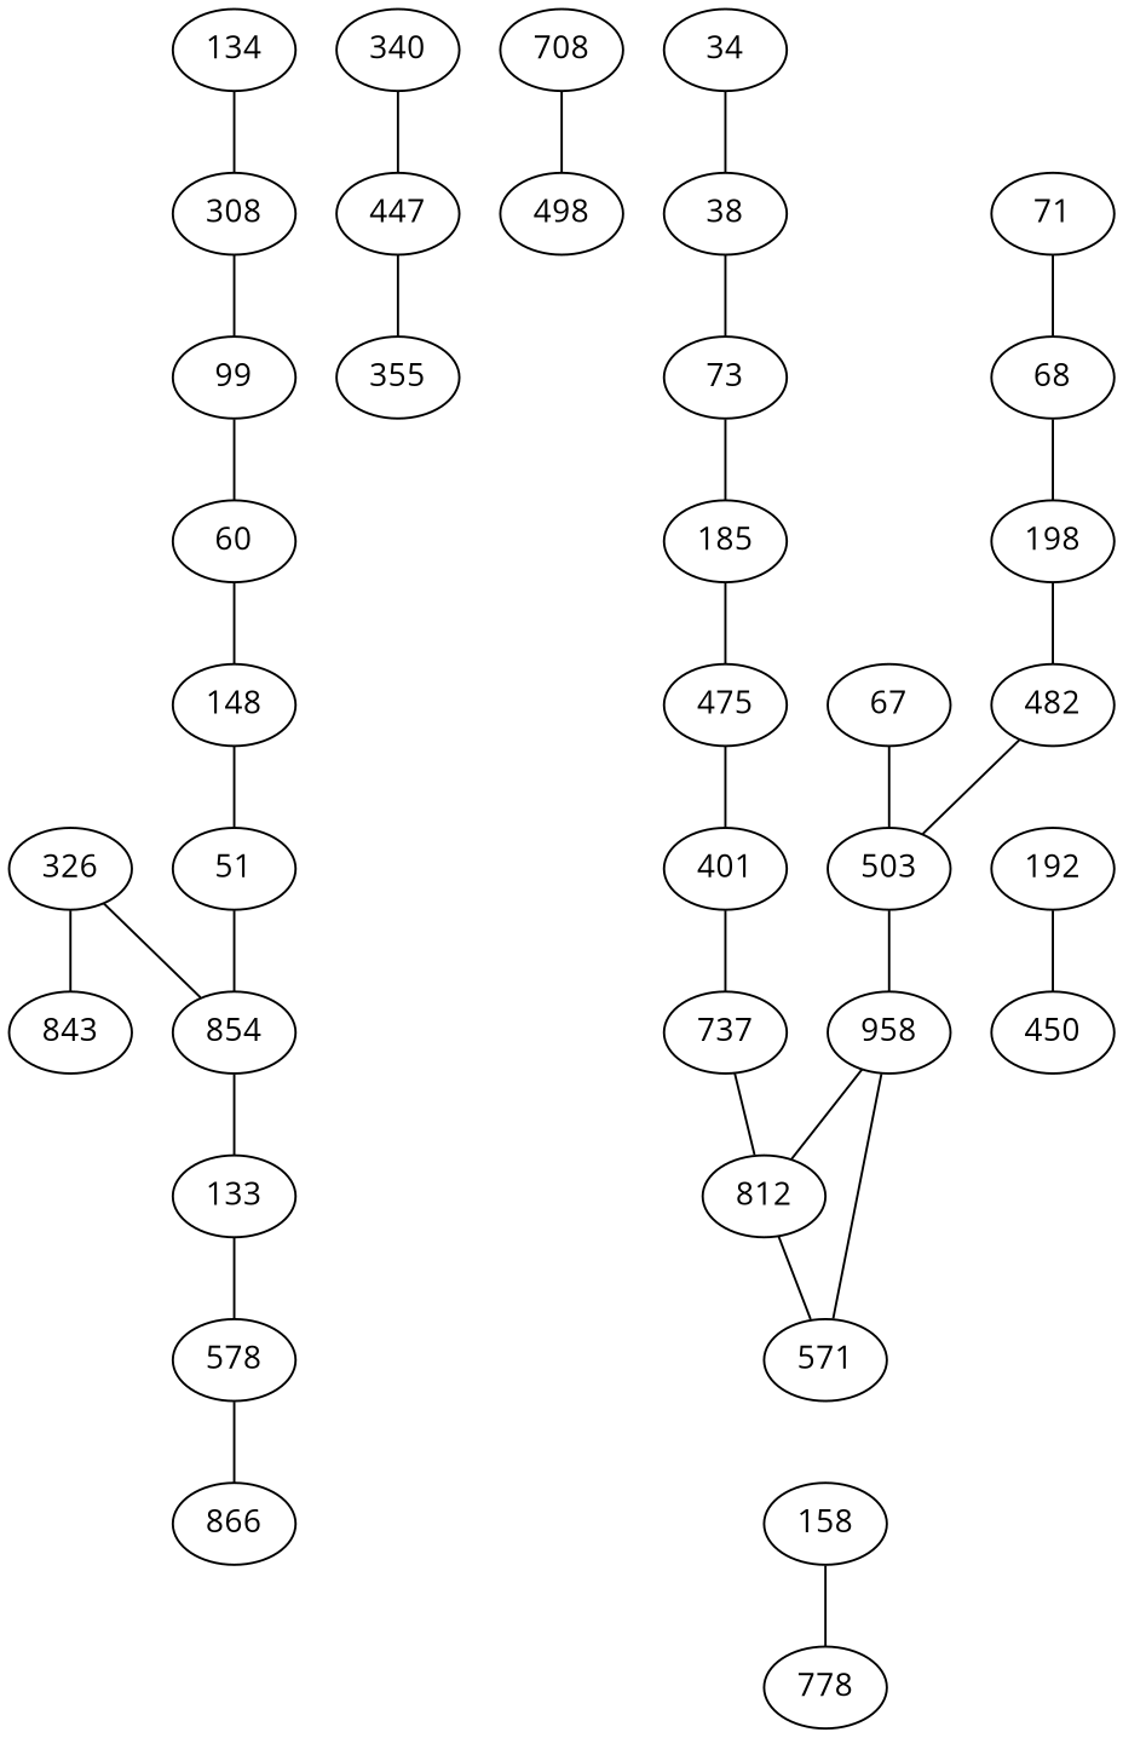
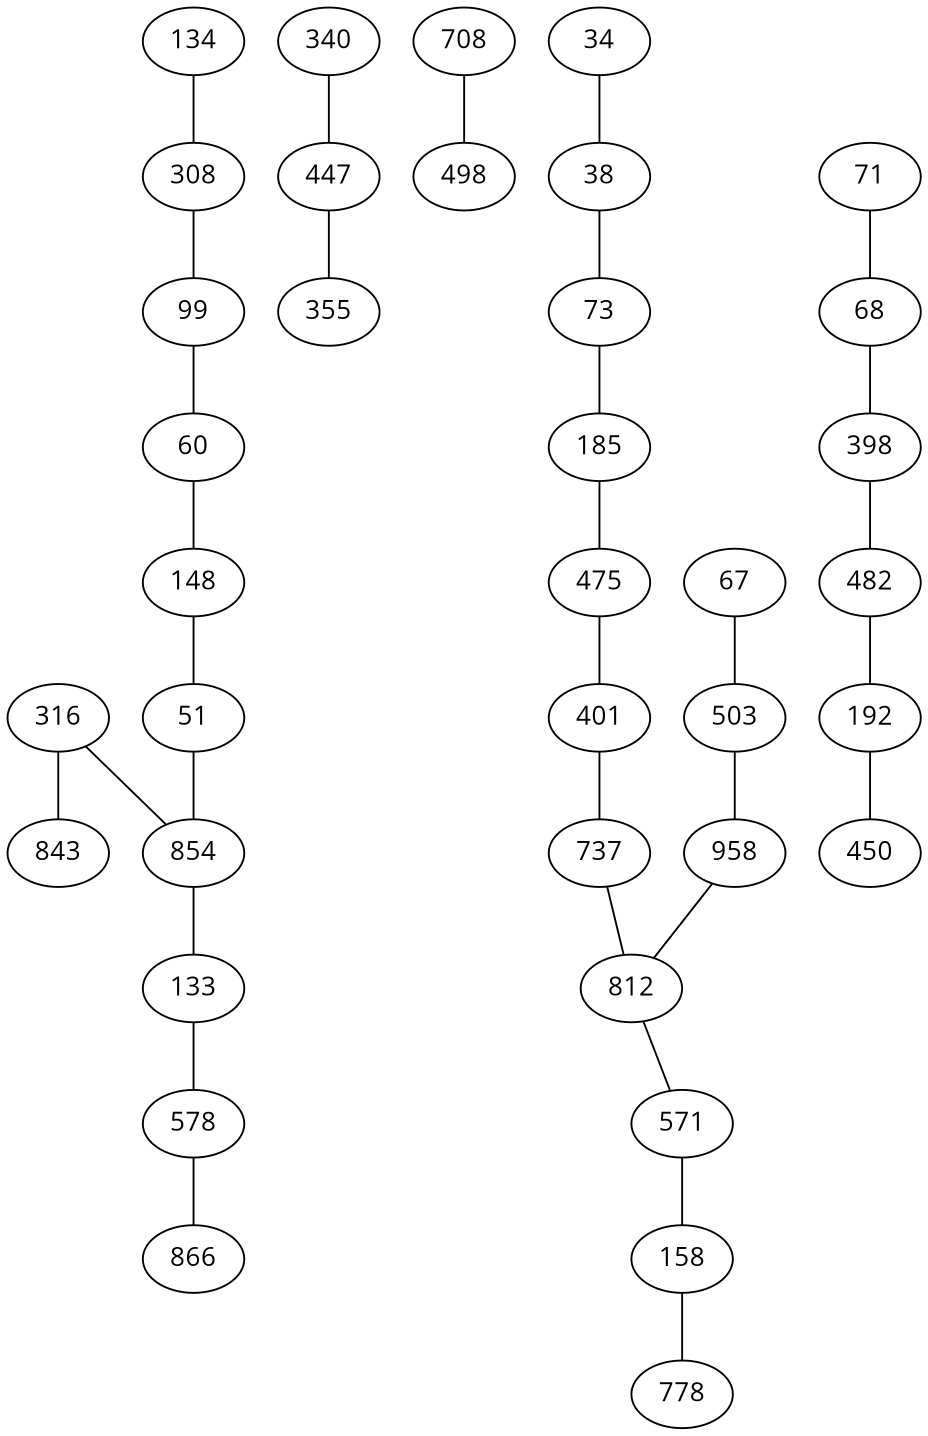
  graph {
    fontname="Open Sans"
    node [fontname="Open Sans"]
    edge [fontname="Open Sans"]
-   n1 [label=326]
+   n1 [label=316]
    n2 [label=843]
    n3 [label=854]
    n4 [label=866]
    n5 [label=578]
    n6 [label=133]
    n7 [label=51]
    n8 [label=148]
    n9 [label=60]
    n10 [label=99]
    n11 [label=308]
    n12 [label=134]
    n13 [label=355]
    n14 [label=447]
    n15 [label=340]
    n16 [label=498]
    n17 [label=708]
    n18 [label=450]
    n19 [label=192]
    n20 [label=482]
-   n21 [label=198]
+   n21 [label=398]
    n22 [label=68]
    n23 [label=71]
    n24 [label=778]
    n25 [label=158]
    n26 [label=571]
    n27 [label=812]
    n28 [label=958]
    n29 [label=503]
    n30 [label=67]
    n31 [label=737]
    n32 [label=401]
    n33 [label=475]
    n34 [label=185]
    n35 [label=73]
    n36 [label=38]
    n37 [label=34]
    n1 -- n2
    n1 -- n3
    n3 -- n6
    n5 -- n4
    n6 -- n5
    n7 -- n3
    n8 -- n7
    n9 -- n8
    n10 -- n9
    n11 -- n10
    n12 -- n11
    n14 -- n13
    n15 -- n14
    n17 -- n16
    n19 -- n18
-   n20 -- n29
+   n20 -- n19
    n21 -- n20
    n22 -- n21
    n23 -- n22
    n25 -- n24
-   n26 -- n28
+   n26 -- n25
    n27 -- n26
    n28 -- n27
    n29 -- n28
    n30 -- n29
    n31 -- n27
    n32 -- n31
    n33 -- n32
    n34 -- n33
    n35 -- n34
    n36 -- n35
    n37 -- n36
  }
